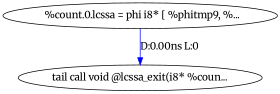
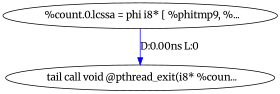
  digraph {
    fontname=Merriweather
    node [fontname=Merriweather]
-   n1 [label="tail call void @lcssa_exit(i8* %coun..."]
+   n1 [label="  tail call void @pthread_exit(i8* %coun..."]
    n2 [label="  %count.0.lcssa = phi i8* [ %phitmp9, %..."]
    n2 -> n1 [color=blue label="D:0.00ns L:0" fontname=Merriweather]
  }
